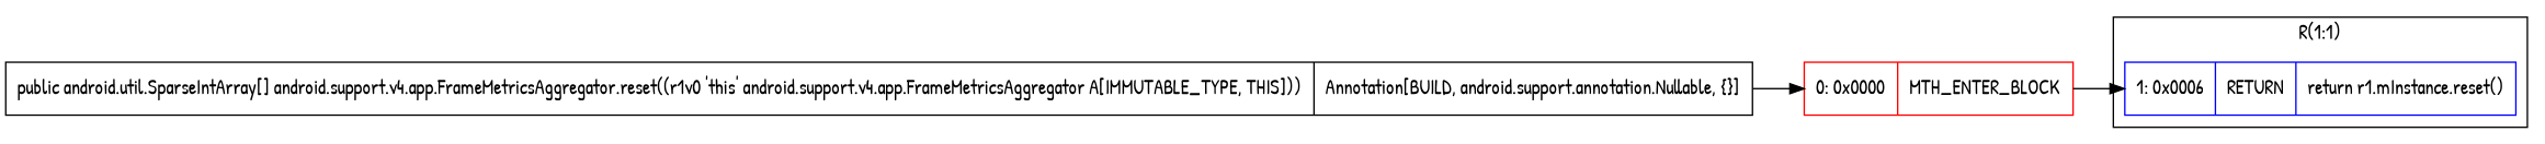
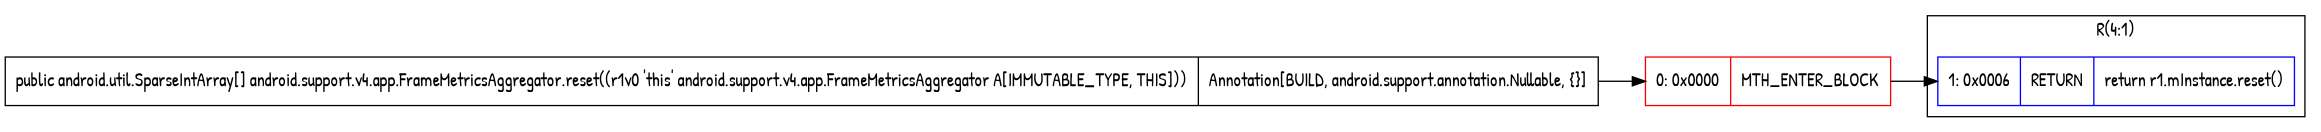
  digraph {
    rankdir=LR
    fontname="Patrick Hand"
    node [shape=record fontname="Patrick Hand"]
    edge [fontname="Patrick Hand"]
    n1 [color=blue label="{1\:\ 0x0006|RETURN\l|return r1.mInstance.reset()\l}"]
    n2 [color=red label="{0\:\ 0x0000|MTH_ENTER_BLOCK\l}"]
    n3 [label="{public android.util.SparseIntArray[] android.support.v4.app.FrameMetricsAggregator.reset((r1v0 'this' android.support.v4.app.FrameMetricsAggregator A[IMMUTABLE_TYPE, THIS]))  | Annotation[BUILD, android.support.annotation.Nullable, \{\}]\l}"]
    subgraph cluster_1 {
-     label="R(1:1)"
+     label="R(4:1)"
      n1
    }
    n2 -> n1
    n3 -> n2
  }
